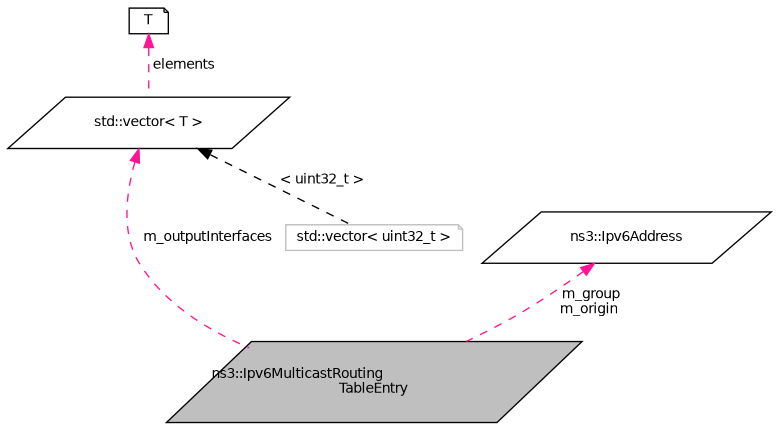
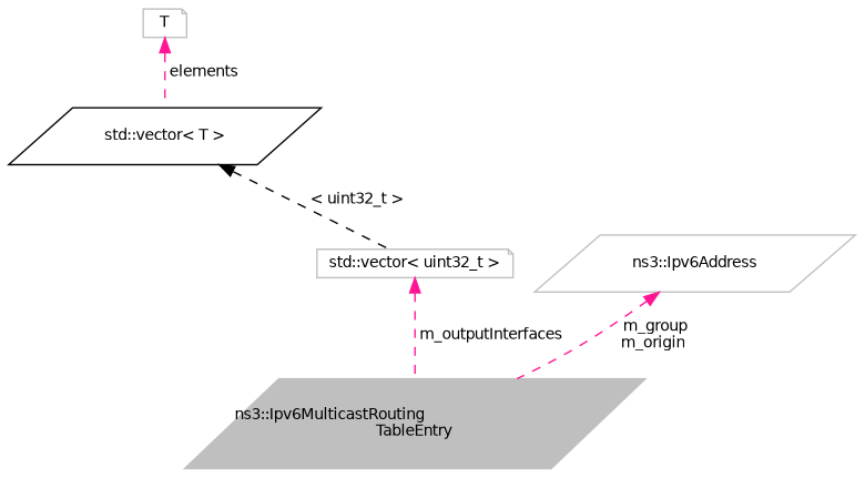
  digraph {
    node [color=black fillcolor=white fontname=Helvetica fontsize=10 shape=parallelogram style=filled]
    edge [color=deeppink dir=back fontname=Helvetica fontsize=10 labelfontname=Helvetica labelfontsize=10 style=dashed]
-   n1 [fillcolor=grey75 fontcolor=black height=0.2 label="ns3::Ipv6MulticastRouting\lTableEntry" width=0.4]
+   n1 [color=grey75 fillcolor=grey75 fontcolor=black height=0.2 label="ns3::Ipv6MulticastRouting\lTableEntry" width=0.4]
    n2 [color=grey75 height=0.2 label="std::vector\< uint32_t \>" shape=note width=0.4]
    n3 [height=0.2 label="std::vector\< T \>" width=0.4]
-   n4 [height=0.2 label=T shape=note width=0.4]
-   n5 [height=0.2 label="ns3::Ipv6Address" width=0.4]
-   n3 -> n1 [label=" m_outputInterfaces"]
+   n4 [color=grey75 height=0.2 label=T shape=note width=0.4]
+   n5 [color=grey75 height=0.2 label="ns3::Ipv6Address" width=0.4]
+   n2 -> n1 [label=" m_outputInterfaces"]
    n3 -> n2 [color=black label=" \< uint32_t \>"]
    n4 -> n3 [label=" elements"]
    n5 -> n1 [label=" m_group\nm_origin"]
  }
